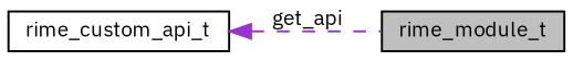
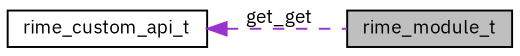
  digraph {
    rankdir=LR
    fontname="IBM Plex Sans"
    node [color=black fontname="IBM Plex Sans" fontsize=10 shape=record style=filled]
    n1 [fillcolor=grey75 fontcolor=black height=0.2 label=rime_module_t width=0.4]
    n2 [fillcolor=white height=0.2 label=rime_custom_api_t width=0.4]
-   n2 -> n1 [color=darkorchid3 dir=back fontname="IBM Plex Sans" fontsize=10 label=" get_api" labelfontname=Helvetica labelfontsize=10 style=dashed]
+   n2 -> n1 [color=darkorchid3 dir=back fontname="IBM Plex Sans" fontsize=10 label=" get_get" labelfontname=Helvetica labelfontsize=10 style=dashed]
  }
